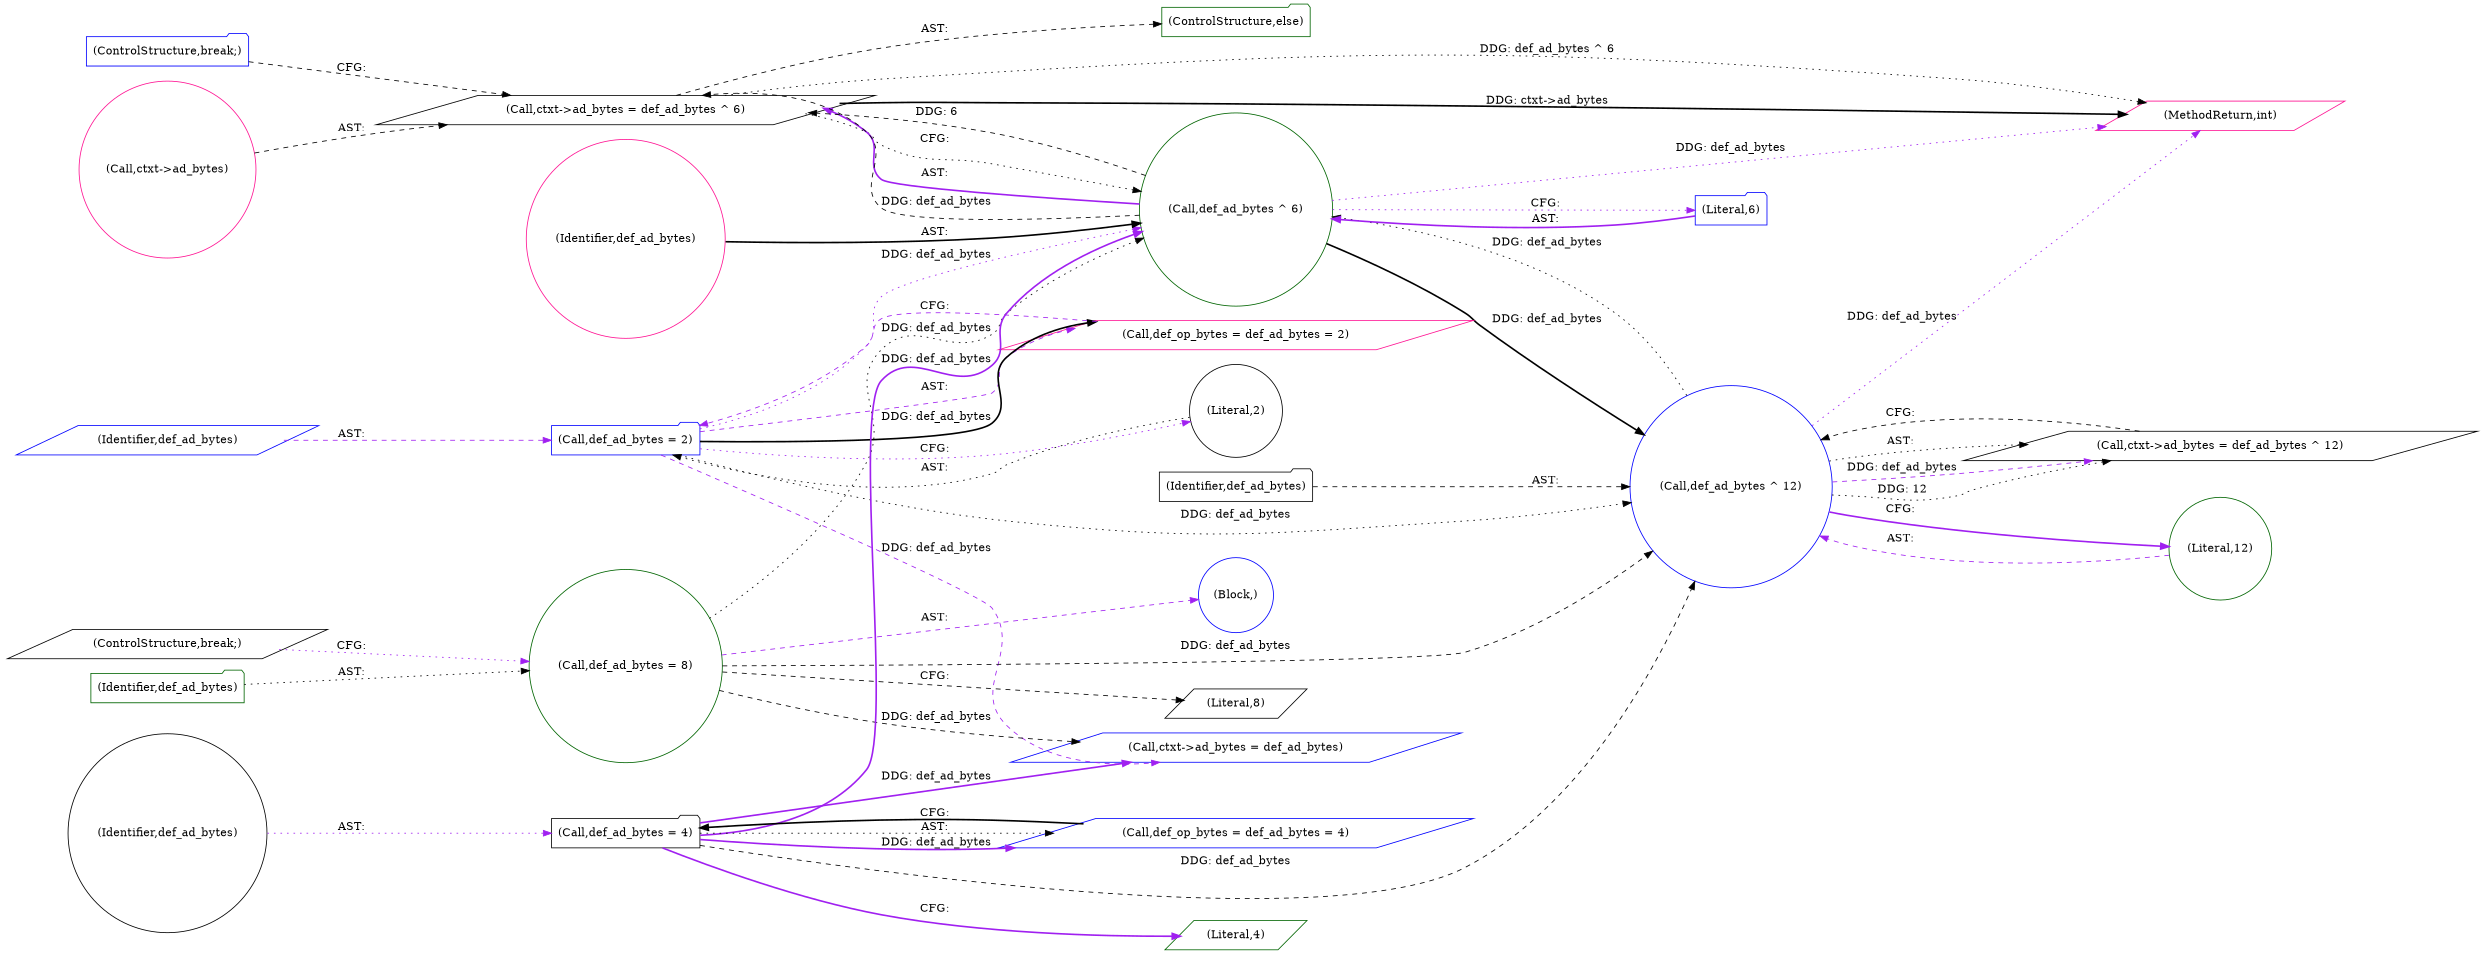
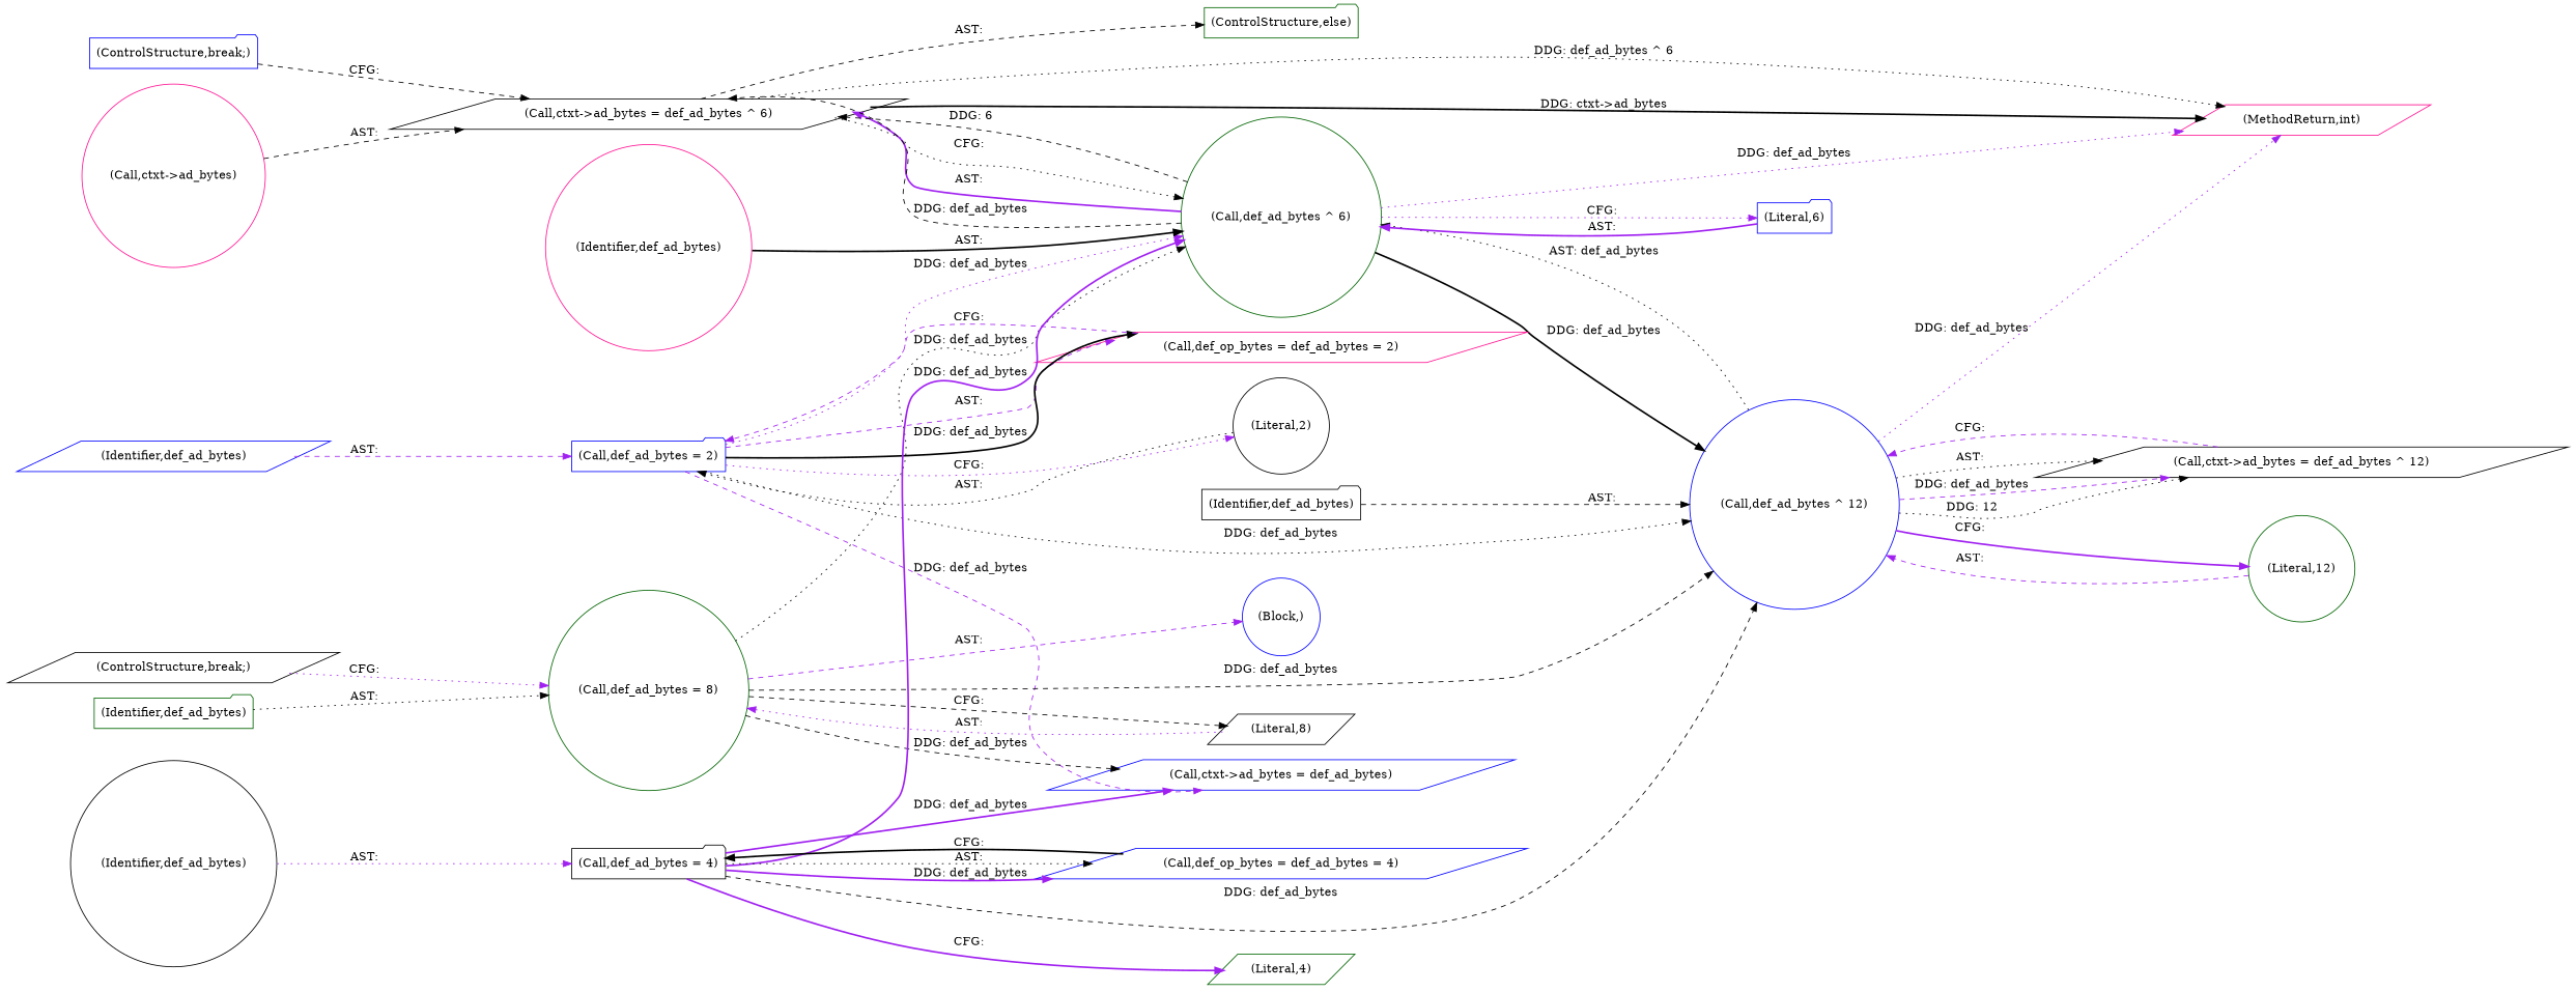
  digraph {
    rankdir=LR
    node [color=black shape=parallelogram]
    edge [color=black style=dotted]
    n1 [label="(Call,ctxt->ad_bytes = def_ad_bytes ^ 6)"]
    n2 [color=darkgreen label="(Call,def_ad_bytes ^ 6)" shape=circle]
    n3 [color=deeppink label="(MethodReturn,int)"]
    n4 [color=darkgreen label="(ControlStructure,else)" shape=folder]
    n5 [color=blue label="(Call,def_ad_bytes ^ 12)" shape=circle]
    n6 [color=blue label="(Literal,6)" shape=folder]
    n7 [color=darkgreen label="(Literal,12)" shape=circle]
    n8 [label="(Call,ctxt->ad_bytes = def_ad_bytes ^ 12)"]
    n9 [color=blue label="(Call,def_ad_bytes = 2)" shape=folder]
    n10 [label="(Literal,2)" shape=circle]
    n11 [color=deeppink label="(Call,def_op_bytes = def_ad_bytes = 2)"]
    n12 [color=blue label="(Call,ctxt->ad_bytes = def_ad_bytes)"]
    n13 [color=darkgreen label="(Call,def_ad_bytes = 8)" shape=circle]
    n14 [color=blue label="(Block,)" shape=circle]
    n15 [label="(Literal,8)"]
    n16 [label="(Call,def_ad_bytes = 4)" shape=folder]
    n17 [color=blue label="(Call,def_op_bytes = def_ad_bytes = 4)"]
    n18 [color=darkgreen label="(Literal,4)"]
    n19 [label="(ControlStructure,break;)"]
    n20 [label="(Identifier,def_ad_bytes)" shape=folder]
    n21 [color=deeppink label="(Identifier,def_ad_bytes)" shape=circle]
    n22 [color=darkgreen label="(Identifier,def_ad_bytes)" shape=folder]
    n23 [label="(Identifier,def_ad_bytes)" shape=circle]
    n24 [color=blue label="(ControlStructure,break;)" shape=folder]
    n25 [color=blue label="(Identifier,def_ad_bytes)"]
    n26 [color=deeppink label="(Call,ctxt->ad_bytes)" shape=circle]
    n1 -> n2 [label="CFG: "]
    n1 -> n3 [label="DDG: def_ad_bytes ^ 6"]
    n1 -> n3 [label="DDG: ctxt->ad_bytes" style=bold]
    n1 -> n4 [label="AST: " style=dashed]
    n2 -> n1 [color=purple label="AST: " style=bold]
    n2 -> n1 [label="DDG: def_ad_bytes" style=dashed]
    n2 -> n1 [label="DDG: 6" style=dashed]
    n2 -> n3 [color=purple label="DDG: def_ad_bytes"]
    n2 -> n5 [label="DDG: def_ad_bytes" style=bold]
    n2 -> n6 [color=purple label="CFG: "]
-   n5 -> n2 [label="DDG: def_ad_bytes"]
+   n5 -> n2 [label="AST: def_ad_bytes"]
    n5 -> n3 [color=purple label="DDG: def_ad_bytes"]
    n5 -> n7 [color=purple label="CFG: " style=bold]
    n5 -> n8 [label="AST: "]
    n5 -> n8 [color=purple label="DDG: def_ad_bytes" style=dashed]
    n5 -> n8 [label="DDG: 12"]
    n6 -> n2 [color=purple label="AST: " style=bold]
    n7 -> n5 [color=purple label="AST: " style=dashed]
-   n8 -> n5 [label="CFG: " style=dashed]
+   n8 -> n5 [color=purple label="CFG: " style=dashed]
    n9 -> n2 [color=purple label="DDG: def_ad_bytes"]
    n9 -> n5 [label="DDG: def_ad_bytes"]
    n9 -> n10 [color=purple label="CFG: "]
    n9 -> n11 [color=purple label="AST: " style=dashed]
    n9 -> n11 [label="DDG: def_ad_bytes" style=bold]
    n9 -> n12 [color=purple label="DDG: def_ad_bytes" style=dashed]
    n10 -> n9 [label="AST: "]
    n11 -> n9 [color=purple label="CFG: " style=dashed]
    n13 -> n2 [label="DDG: def_ad_bytes"]
    n13 -> n5 [label="DDG: def_ad_bytes" style=dashed]
    n13 -> n12 [label="DDG: def_ad_bytes" style=dashed]
    n13 -> n14 [color=purple label="AST: " style=dashed]
    n13 -> n15 [label="CFG: " style=dashed]
+   n15 -> n13 [color=purple label="AST: "]
    n16 -> n2 [color=purple label="DDG: def_ad_bytes" style=bold]
    n16 -> n5 [label="DDG: def_ad_bytes" style=dashed]
    n16 -> n12 [color=purple label="DDG: def_ad_bytes" style=bold]
    n16 -> n17 [label="AST: "]
    n16 -> n17 [color=purple label="DDG: def_ad_bytes" style=bold]
    n16 -> n18 [color=purple label="CFG: " style=bold]
    n17 -> n16 [label="CFG: " style=bold]
    n19 -> n13 [color=purple label="CFG: "]
    n20 -> n5 [label="AST: " style=dashed]
    n21 -> n2 [label="AST: " style=bold]
    n22 -> n13 [label="AST: "]
    n23 -> n16 [color=purple label="AST: "]
    n24 -> n1 [label="CFG: " style=dashed]
    n25 -> n9 [color=purple label="AST: " style=dashed]
    n26 -> n1 [label="AST: " style=dashed]
  }
